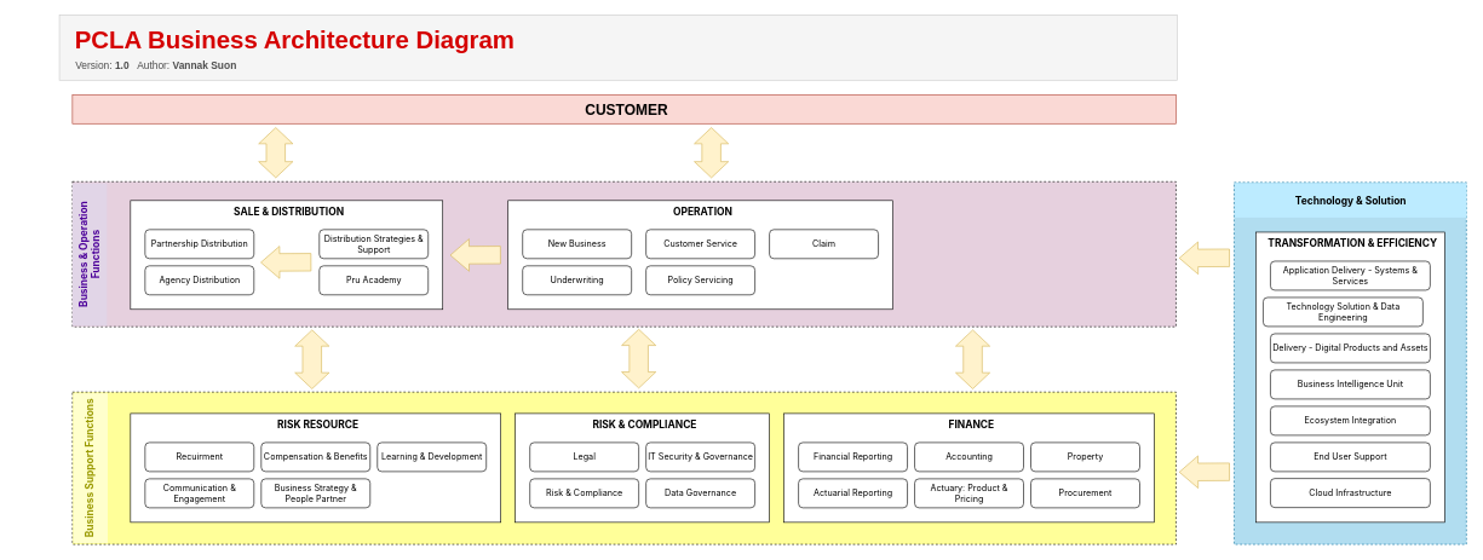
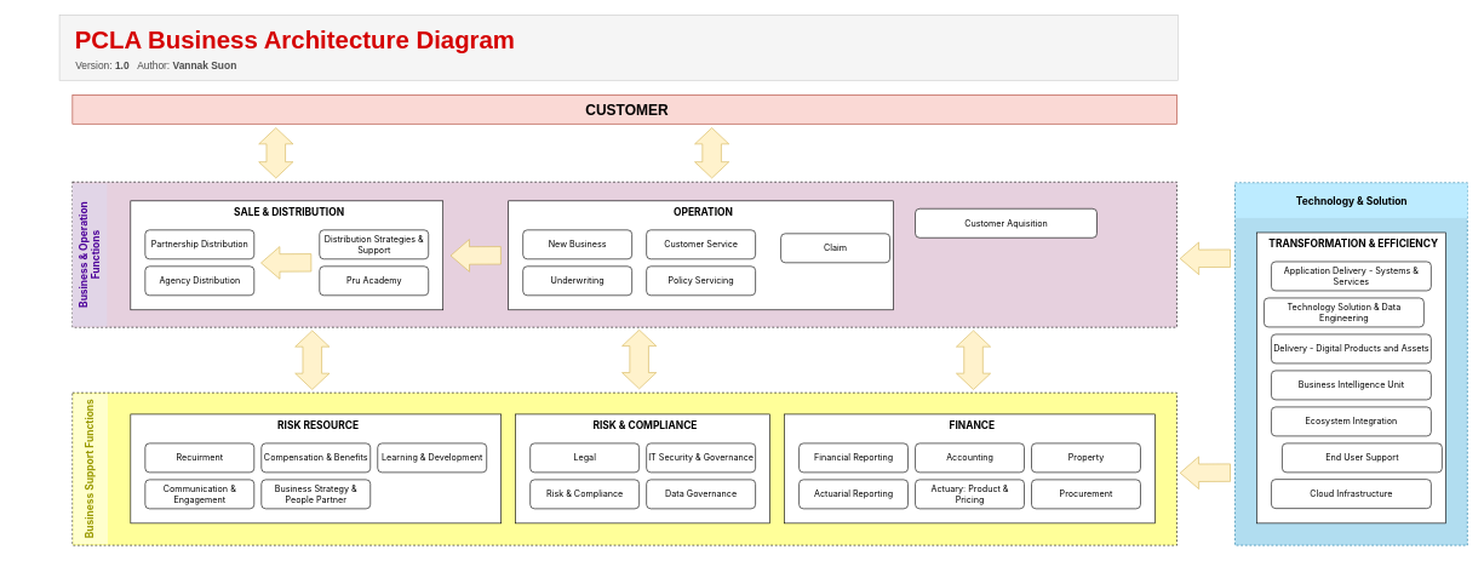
  <mxCell id="0" />
  <mxCell id="1" parent="0" />
  <mxCell id="2" value="" style="rounded=0;whiteSpace=wrap;html=1;dashed=1;labelBackgroundColor=none;labelBorderColor=none;fontFamily=Inter;fontSource=https%3A%2F%2Ffonts.googleapis.com%2Fcss%3Ffamily%3DInter;fontSize=14;fillColor=#b1ddf0;strokeColor=#10739e;" parent="1" vertex="1"><mxGeometry x="1698.53" y="251" width="320" height="499" as="geometry" /></mxCell>
  <mxCell id="3" value="" style="rounded=0;whiteSpace=wrap;html=1;dashed=1;labelBackgroundColor=none;labelBorderColor=none;fontFamily=Inter;fontSource=https%3A%2F%2Ffonts.googleapis.com%2Fcss%3Ffamily%3DInter;fontSize=14;fontColor=#4C0099;fillColor=#E6D0DE;" parent="1" vertex="1"><mxGeometry x="98.53" y="250" width="1520" height="200" as="geometry" /></mxCell>
  <mxCell id="4" value="" style="rounded=0;whiteSpace=wrap;html=1;dashed=1;labelBackgroundColor=none;labelBorderColor=none;fontFamily=Inter;fontSource=https%3A%2F%2Ffonts.googleapis.com%2Fcss%3Ffamily%3DInter;fontSize=14;fontColor=#FFFFCC;fillColor=#FFFF99;" parent="1" vertex="1"><mxGeometry x="98.53" y="540" width="1520" height="210" as="geometry" /></mxCell>
  <mxCell id="5" value="&lt;span style=&quot;font-size: 14px&quot;&gt;OPERATION&lt;/span&gt;" style="rounded=0;whiteSpace=wrap;html=1;fontFamily=Inter;verticalAlign=top;align=center;spacingLeft=6;fontStyle=1;fontSize=14;fontSource=https%3A%2F%2Ffonts.googleapis.com%2Fcss%3Ffamily%3DInter;" parent="1" vertex="1"><mxGeometry x="698.53" y="276" width="530" height="150" as="geometry" /></mxCell>
  <mxCell id="6" value="Underwriting" style="rounded=1;whiteSpace=wrap;html=1;fontFamily=Inter;fontSource=https%3A%2F%2Ffonts.googleapis.com%2Fcss%3Ffamily%3DInter;" parent="1" vertex="1"><mxGeometry x="718.53" y="366" width="150" height="40" as="geometry" /></mxCell>
  <mxCell id="7" value="New Business" style="rounded=1;whiteSpace=wrap;html=1;fontFamily=Inter;fontSource=https%3A%2F%2Ffonts.googleapis.com%2Fcss%3Ffamily%3DInter;fontStyle=0;labelBackgroundColor=none;labelBorderColor=none;" parent="1" vertex="1"><mxGeometry x="718.53" y="316" width="150" height="40" as="geometry" /></mxCell>
  <mxCell id="8" value="Customer Service" style="rounded=1;whiteSpace=wrap;html=1;fontFamily=Inter;fontSource=https%3A%2F%2Ffonts.googleapis.com%2Fcss%3Ffamily%3DInter;" parent="1" vertex="1"><mxGeometry x="888.53" y="316" width="150" height="40" as="geometry" /></mxCell>
  <mxCell id="9" value="&lt;span style=&quot;font-size: 14px&quot;&gt;SALE &amp;amp; DISTRIBUTION&lt;/span&gt;" style="rounded=0;whiteSpace=wrap;html=1;fontFamily=Inter;verticalAlign=top;align=center;spacingLeft=6;fontStyle=1;fontSize=14;fontSource=https%3A%2F%2Ffonts.googleapis.com%2Fcss%3Ffamily%3DInter;" parent="1" vertex="1"><mxGeometry x="178.53" y="276" width="430" height="150" as="geometry" /></mxCell>
  <mxCell id="10" value="Partnership Distribution" style="rounded=1;whiteSpace=wrap;html=1;fontFamily=Inter;fontSource=https%3A%2F%2Ffonts.googleapis.com%2Fcss%3Ffamily%3DInter;fontStyle=0;labelBackgroundColor=none;labelBorderColor=none;" parent="1" vertex="1"><mxGeometry x="198.53" y="316" width="150" height="40" as="geometry" /></mxCell>
  <mxCell id="11" value="Agency Distribution" style="rounded=1;whiteSpace=wrap;html=1;fontFamily=Inter;fontSource=https%3A%2F%2Ffonts.googleapis.com%2Fcss%3Ffamily%3DInter;fontStyle=0;labelBackgroundColor=none;labelBorderColor=none;" parent="1" vertex="1"><mxGeometry x="198.53" y="366" width="150" height="40" as="geometry" /></mxCell>
  <mxCell id="12" value="Distribution Strategies &amp;amp; Support" style="rounded=1;whiteSpace=wrap;html=1;fontFamily=Inter;fontSource=https%3A%2F%2Ffonts.googleapis.com%2Fcss%3Ffamily%3DInter;fontStyle=0;labelBackgroundColor=none;labelBorderColor=none;" parent="1" vertex="1"><mxGeometry x="438.53" y="316" width="150" height="40" as="geometry" /></mxCell>
  <mxCell id="13" value="Pru Academy" style="rounded=1;whiteSpace=wrap;html=1;fontFamily=Inter;fontSource=https%3A%2F%2Ffonts.googleapis.com%2Fcss%3Ffamily%3DInter;fontStyle=0;labelBackgroundColor=none;labelBorderColor=none;" parent="1" vertex="1"><mxGeometry x="438.53" y="366" width="150" height="40" as="geometry" /></mxCell>
  <mxCell id="14" value="" style="shape=flexArrow;endArrow=classic;html=1;rounded=0;fontFamily=Inter;fontSource=https%3A%2F%2Ffonts.googleapis.com%2Fcss%3Ffamily%3DInter;fontSize=14;endWidth=19.31;endSize=8.262;width=24.138;fillColor=#fff2cc;strokeColor=#d6b656;" parent="1" edge="1"><mxGeometry width="50" height="50" relative="1" as="geometry"><mxPoint x="427.53" y="361" as="sourcePoint" /><mxPoint x="357.53" y="361.31" as="targetPoint" /></mxGeometry></mxCell>
  <mxCell id="15" value="" style="shape=flexArrow;endArrow=classic;html=1;rounded=0;fontFamily=Inter;fontSource=https%3A%2F%2Ffonts.googleapis.com%2Fcss%3Ffamily%3DInter;fontSize=14;endWidth=19.31;endSize=8.262;width=24.138;fillColor=#fff2cc;strokeColor=#d6b656;" parent="1" edge="1"><mxGeometry width="50" height="50" relative="1" as="geometry"><mxPoint x="688.53" y="351" as="sourcePoint" /><mxPoint x="618.53" y="351.31" as="targetPoint" /></mxGeometry></mxCell>
  <mxCell id="16" value="Policy Servicing" style="rounded=1;whiteSpace=wrap;html=1;fontFamily=Inter;fontSource=https%3A%2F%2Ffonts.googleapis.com%2Fcss%3Ffamily%3DInter;" parent="1" vertex="1"><mxGeometry x="888.53" y="366" width="150" height="40" as="geometry" /></mxCell>
- <mxCell id="17" value="Claim" style="rounded=1;whiteSpace=wrap;html=1;fontFamily=Inter;fontSource=https%3A%2F%2Ffonts.googleapis.com%2Fcss%3Ffamily%3DInter;" parent="1" vertex="1"><mxGeometry x="1058.53" y="316" width="150" height="40" as="geometry" /></mxCell>
+ <mxCell id="17" value="Claim" style="rounded=1;whiteSpace=wrap;html=1;fontFamily=Inter;fontSource=https%3A%2F%2Ffonts.googleapis.com%2Fcss%3Ffamily%3DInter;" parent="1" vertex="1"><mxGeometry x="1073.53" y="321" width="150" height="40" as="geometry" /></mxCell>
  <mxCell id="18" value="RISK &amp;amp; COMPLIANCE" style="rounded=0;whiteSpace=wrap;html=1;fontFamily=Inter;verticalAlign=top;align=center;spacingLeft=6;fontStyle=1;fontSize=14;fontSource=https%3A%2F%2Ffonts.googleapis.com%2Fcss%3Ffamily%3DInter;" parent="1" vertex="1"><mxGeometry x="708.53" y="569.59" width="350" height="150" as="geometry" /></mxCell>
  <mxCell id="19" value="Legal" style="rounded=1;whiteSpace=wrap;html=1;fontFamily=Inter;fontSource=https%3A%2F%2Ffonts.googleapis.com%2Fcss%3Ffamily%3DInter;fontStyle=0;labelBackgroundColor=none;labelBorderColor=none;" parent="1" vertex="1"><mxGeometry x="728.53" y="609.59" width="150" height="40" as="geometry" /></mxCell>
  <mxCell id="20" value="Risk &amp;amp; Compliance" style="rounded=1;whiteSpace=wrap;html=1;fontFamily=Inter;fontSource=https%3A%2F%2Ffonts.googleapis.com%2Fcss%3Ffamily%3DInter;fontStyle=0;labelBackgroundColor=none;labelBorderColor=none;" parent="1" vertex="1"><mxGeometry x="728.53" y="659.59" width="150" height="40" as="geometry" /></mxCell>
  <mxCell id="21" value="IT Security &amp;amp; Governance" style="rounded=1;whiteSpace=wrap;html=1;fontFamily=Inter;fontSource=https%3A%2F%2Ffonts.googleapis.com%2Fcss%3Ffamily%3DInter;fontStyle=0;labelBackgroundColor=none;labelBorderColor=none;" parent="1" vertex="1"><mxGeometry x="888.53" y="609.59" width="150" height="40" as="geometry" /></mxCell>
  <mxCell id="22" value="Data Governance" style="rounded=1;whiteSpace=wrap;html=1;fontFamily=Inter;fontSource=https%3A%2F%2Ffonts.googleapis.com%2Fcss%3Ffamily%3DInter;fontStyle=0;labelBackgroundColor=none;labelBorderColor=none;" parent="1" vertex="1"><mxGeometry x="888.53" y="659.59" width="150" height="40" as="geometry" /></mxCell>
  <mxCell id="23" value="FINANCE" style="rounded=0;whiteSpace=wrap;html=1;fontFamily=Inter;verticalAlign=top;align=center;spacingLeft=6;fontStyle=1;fontSize=14;fontSource=https%3A%2F%2Ffonts.googleapis.com%2Fcss%3Ffamily%3DInter;" parent="1" vertex="1"><mxGeometry x="1078.53" y="569.59" width="510" height="150" as="geometry" /></mxCell>
  <mxCell id="24" value="Financial Reporting" style="rounded=1;whiteSpace=wrap;html=1;fontFamily=Inter;fontSource=https%3A%2F%2Ffonts.googleapis.com%2Fcss%3Ffamily%3DInter;fontStyle=0;labelBackgroundColor=none;labelBorderColor=none;" parent="1" vertex="1"><mxGeometry x="1098.53" y="609.59" width="150" height="40" as="geometry" /></mxCell>
  <mxCell id="25" value="Actuarial Reporting" style="rounded=1;whiteSpace=wrap;html=1;fontFamily=Inter;fontSource=https%3A%2F%2Ffonts.googleapis.com%2Fcss%3Ffamily%3DInter;fontStyle=0;labelBackgroundColor=none;labelBorderColor=none;" parent="1" vertex="1"><mxGeometry x="1098.53" y="659.59" width="150" height="40" as="geometry" /></mxCell>
  <mxCell id="26" value="Accounting" style="rounded=1;whiteSpace=wrap;html=1;fontFamily=Inter;fontSource=https%3A%2F%2Ffonts.googleapis.com%2Fcss%3Ffamily%3DInter;fontStyle=0;labelBackgroundColor=none;labelBorderColor=none;" parent="1" vertex="1"><mxGeometry x="1258.53" y="609.59" width="150" height="40" as="geometry" /></mxCell>
  <mxCell id="27" value="Actuary: Product &amp;amp; Pricing" style="rounded=1;whiteSpace=wrap;html=1;fontFamily=Inter;fontSource=https%3A%2F%2Ffonts.googleapis.com%2Fcss%3Ffamily%3DInter;fontStyle=0;labelBackgroundColor=none;labelBorderColor=none;" parent="1" vertex="1"><mxGeometry x="1258.53" y="659.59" width="150" height="40" as="geometry" /></mxCell>
  <mxCell id="28" value="" style="shape=flexArrow;endArrow=classic;startArrow=classic;html=1;rounded=0;fontFamily=Inter;fontSource=https%3A%2F%2Ffonts.googleapis.com%2Fcss%3Ffamily%3DInter;fontSize=14;fontColor=#4C0099;width=26;endSize=7.055;fillColor=#fff2cc;strokeColor=#d6b656;startSize=7.055;" parent="1" edge="1"><mxGeometry width="100" height="100" relative="1" as="geometry"><mxPoint x="878.53" y="535" as="sourcePoint" /><mxPoint x="878.53" y="453" as="targetPoint" /></mxGeometry></mxCell>
  <mxCell id="29" value="RISK RESOURCE" style="rounded=0;whiteSpace=wrap;html=1;fontFamily=Inter;verticalAlign=top;align=center;spacingLeft=6;fontStyle=1;fontSize=14;fontSource=https%3A%2F%2Ffonts.googleapis.com%2Fcss%3Ffamily%3DInter;" parent="1" vertex="1"><mxGeometry x="178.53" y="569.59" width="510" height="150" as="geometry" /></mxCell>
  <mxCell id="30" value="Recuirment" style="rounded=1;whiteSpace=wrap;html=1;fontFamily=Inter;fontSource=https%3A%2F%2Ffonts.googleapis.com%2Fcss%3Ffamily%3DInter;fontStyle=0;labelBackgroundColor=none;labelBorderColor=none;" parent="1" vertex="1"><mxGeometry x="198.53" y="609.59" width="150" height="40" as="geometry" /></mxCell>
  <mxCell id="31" value="Communication &amp;amp; Engagement" style="rounded=1;whiteSpace=wrap;html=1;fontFamily=Inter;fontSource=https%3A%2F%2Ffonts.googleapis.com%2Fcss%3Ffamily%3DInter;fontStyle=0;labelBackgroundColor=none;labelBorderColor=none;" parent="1" vertex="1"><mxGeometry x="198.53" y="659.59" width="150" height="40" as="geometry" /></mxCell>
  <mxCell id="32" value="Compensation &amp;amp; Benefits" style="rounded=1;whiteSpace=wrap;html=1;fontFamily=Inter;fontSource=https%3A%2F%2Ffonts.googleapis.com%2Fcss%3Ffamily%3DInter;fontStyle=0;labelBackgroundColor=none;labelBorderColor=none;" parent="1" vertex="1"><mxGeometry x="358.53" y="609.59" width="150" height="40" as="geometry" /></mxCell>
  <mxCell id="33" value="Business Strategy &amp;amp; People Partner" style="rounded=1;whiteSpace=wrap;html=1;fontFamily=Inter;fontSource=https%3A%2F%2Ffonts.googleapis.com%2Fcss%3Ffamily%3DInter;fontStyle=0;labelBackgroundColor=none;labelBorderColor=none;" parent="1" vertex="1"><mxGeometry x="358.53" y="659.59" width="150" height="40" as="geometry" /></mxCell>
  <mxCell id="34" value="Business &amp;amp; Operation Functions" style="text;html=1;strokeColor=none;fillColor=#e1d5e7;align=center;verticalAlign=middle;whiteSpace=wrap;rounded=0;dashed=1;labelBackgroundColor=none;labelBorderColor=none;fontFamily=Inter;fontSource=https%3A%2F%2Ffonts.googleapis.com%2Fcss%3Ffamily%3DInter;fontSize=14;fontStyle=1;rotation=-90;fontColor=#4C0099;spacingLeft=5;spacingRight=5;" parent="1" vertex="1"><mxGeometry x="24.01" y="326.73" width="196.55" height="47.5" as="geometry" /></mxCell>
  <mxCell id="35" value="Business Support Functions" style="text;html=1;strokeColor=none;fillColor=#FFFFCC;align=center;verticalAlign=middle;whiteSpace=wrap;rounded=0;dashed=1;labelBackgroundColor=none;labelBorderColor=none;fontFamily=Inter;fontSource=https%3A%2F%2Ffonts.googleapis.com%2Fcss%3Ffamily%3DInter;fontSize=14;fontStyle=1;rotation=-90;fontColor=#999900;spacingLeft=5;spacingRight=5;" parent="1" vertex="1"><mxGeometry x="20" y="621.26" width="206.54" height="47.5" as="geometry" /></mxCell>
  <mxCell id="36" value="Learning &amp;amp; Development" style="rounded=1;whiteSpace=wrap;html=1;fontFamily=Inter;fontSource=https%3A%2F%2Ffonts.googleapis.com%2Fcss%3Ffamily%3DInter;fontStyle=0;labelBackgroundColor=none;labelBorderColor=none;" parent="1" vertex="1"><mxGeometry x="518.53" y="609.59" width="150" height="40" as="geometry" /></mxCell>
  <mxCell id="37" value="Property" style="rounded=1;whiteSpace=wrap;html=1;fontFamily=Inter;fontSource=https%3A%2F%2Ffonts.googleapis.com%2Fcss%3Ffamily%3DInter;fontStyle=0;labelBackgroundColor=none;labelBorderColor=none;" parent="1" vertex="1"><mxGeometry x="1418.53" y="609.59" width="150" height="40" as="geometry" /></mxCell>
  <mxCell id="38" value="Procurement" style="rounded=1;whiteSpace=wrap;html=1;fontFamily=Inter;fontSource=https%3A%2F%2Ffonts.googleapis.com%2Fcss%3Ffamily%3DInter;fontStyle=0;labelBackgroundColor=none;labelBorderColor=none;" parent="1" vertex="1"><mxGeometry x="1418.53" y="659.59" width="150" height="40" as="geometry" /></mxCell>
  <mxCell id="39" value="&lt;span style=&quot;font-size: 20px;&quot;&gt;CUSTOMER&lt;/span&gt;" style="rounded=0;whiteSpace=wrap;html=1;fontFamily=Helvetica;verticalAlign=middle;align=center;spacingLeft=6;fontStyle=1;fontSize=20;fillColor=#fad9d5;strokeColor=#ae4132;" parent="1" vertex="1"><mxGeometry x="98.53" y="130" width="1520" height="40" as="geometry" /></mxCell>
  <mxCell id="40" value="" style="shape=flexArrow;endArrow=classic;startArrow=classic;html=1;rounded=0;fontFamily=Inter;fontSource=https%3A%2F%2Ffonts.googleapis.com%2Fcss%3Ffamily%3DInter;fontSize=14;fontColor=#4C0099;width=26;endSize=7.055;fillColor=#fff2cc;strokeColor=#d6b656;startSize=7.055;" parent="1" edge="1"><mxGeometry width="100" height="100" relative="1" as="geometry"><mxPoint x="428.53" y="536" as="sourcePoint" /><mxPoint x="428.53" y="454" as="targetPoint" /></mxGeometry></mxCell>
  <mxCell id="41" value="" style="shape=flexArrow;endArrow=classic;startArrow=classic;html=1;rounded=0;fontFamily=Inter;fontSource=https%3A%2F%2Ffonts.googleapis.com%2Fcss%3Ffamily%3DInter;fontSize=14;fontColor=#4C0099;width=26;endSize=7.055;fillColor=#fff2cc;strokeColor=#d6b656;startSize=7.055;" parent="1" edge="1"><mxGeometry width="100" height="100" relative="1" as="geometry"><mxPoint x="1338.53" y="536" as="sourcePoint" /><mxPoint x="1338.53" y="454" as="targetPoint" /></mxGeometry></mxCell>
  <mxCell id="42" value="" style="shape=flexArrow;endArrow=classic;startArrow=classic;html=1;rounded=0;fontFamily=Inter;fontSource=https%3A%2F%2Ffonts.googleapis.com%2Fcss%3Ffamily%3DInter;fontSize=14;fontColor=#4C0099;width=26;endSize=7.055;fillColor=#fff2cc;strokeColor=#d6b656;startSize=7.055;" parent="1" edge="1"><mxGeometry width="100" height="100" relative="1" as="geometry"><mxPoint x="378.53" y="245" as="sourcePoint" /><mxPoint x="378.53" y="175" as="targetPoint" /></mxGeometry></mxCell>
  <mxCell id="43" value="" style="shape=flexArrow;endArrow=classic;startArrow=classic;html=1;rounded=0;fontFamily=Inter;fontSource=https%3A%2F%2Ffonts.googleapis.com%2Fcss%3Ffamily%3DInter;fontSize=14;fontColor=#4C0099;width=26;endSize=7.055;fillColor=#fff2cc;strokeColor=#d6b656;startSize=7.055;" parent="1" edge="1"><mxGeometry width="100" height="100" relative="1" as="geometry"><mxPoint x="978.53" y="245" as="sourcePoint" /><mxPoint x="978.53" y="175" as="targetPoint" /></mxGeometry></mxCell>
  <mxCell id="44" value="&lt;span style=&quot;font-size: 14px&quot;&gt;TRANSFORMATION &amp;amp; EFFICIENCY&lt;/span&gt;" style="rounded=0;whiteSpace=wrap;html=1;fontFamily=Inter;verticalAlign=top;align=center;spacingLeft=6;fontStyle=1;fontSize=14;fontSource=https%3A%2F%2Ffonts.googleapis.com%2Fcss%3Ffamily%3DInter;" parent="1" vertex="1"><mxGeometry x="1728.53" y="319.59" width="260" height="400" as="geometry" /></mxCell>
  <mxCell id="45" value="Cloud Infrastructure" style="rounded=1;whiteSpace=wrap;html=1;fontFamily=Inter;fontSource=https%3A%2F%2Ffonts.googleapis.com%2Fcss%3Ffamily%3DInter;" parent="1" vertex="1"><mxGeometry x="1748.53" y="659.18" width="220" height="40" as="geometry" /></mxCell>
- <mxCell id="46" value="End User Support" style="rounded=1;whiteSpace=wrap;html=1;fontFamily=Inter;fontSource=https%3A%2F%2Ffonts.googleapis.com%2Fcss%3Ffamily%3DInter;" parent="1" vertex="1"><mxGeometry x="1748.53" y="609.59" width="220" height="40" as="geometry" /></mxCell>
+ <mxCell id="46" value="End User Support" style="rounded=1;whiteSpace=wrap;html=1;fontFamily=Inter;fontSource=https%3A%2F%2Ffonts.googleapis.com%2Fcss%3Ffamily%3DInter;" parent="1" vertex="1"><mxGeometry x="1763.53" y="609.59" width="220" height="40" as="geometry" /></mxCell>
  <mxCell id="47" value="Application Delivery - Systems &amp;amp; Services" style="rounded=1;whiteSpace=wrap;html=1;fontFamily=Inter;fontSource=https%3A%2F%2Ffonts.googleapis.com%2Fcss%3Ffamily%3DInter;" parent="1" vertex="1"><mxGeometry x="1748.53" y="359.59" width="220" height="40" as="geometry" /></mxCell>
  <mxCell id="48" value="Technology Solution &amp;amp; Data Engineering" style="rounded=1;whiteSpace=wrap;html=1;fontFamily=Inter;fontSource=https%3A%2F%2Ffonts.googleapis.com%2Fcss%3Ffamily%3DInter;" parent="1" vertex="1"><mxGeometry x="1738.53" y="409.59" width="220" height="40" as="geometry" /></mxCell>
  <mxCell id="49" value="Ecosystem Integration" style="rounded=1;whiteSpace=wrap;html=1;fontFamily=Inter;fontSource=https%3A%2F%2Ffonts.googleapis.com%2Fcss%3Ffamily%3DInter;" parent="1" vertex="1"><mxGeometry x="1748.53" y="559.59" width="220" height="40" as="geometry" /></mxCell>
  <mxCell id="50" value="Business Intelligence Unit" style="rounded=1;whiteSpace=wrap;html=1;fontFamily=Inter;fontSource=https%3A%2F%2Ffonts.googleapis.com%2Fcss%3Ffamily%3DInter;" parent="1" vertex="1"><mxGeometry x="1748.53" y="509.59" width="220" height="40" as="geometry" /></mxCell>
  <mxCell id="51" value="Delivery - Digital Products and Assets" style="rounded=1;whiteSpace=wrap;html=1;fontFamily=Inter;fontSource=https%3A%2F%2Ffonts.googleapis.com%2Fcss%3Ffamily%3DInter;" parent="1" vertex="1"><mxGeometry x="1748.53" y="459.59" width="220" height="40" as="geometry" /></mxCell>
+ <mxCell id="52" value="Customer Aquisition" style="rounded=1;whiteSpace=wrap;html=1;fontFamily=Inter;fontSource=https%3A%2F%2Ffonts.googleapis.com%2Fcss%3Ffamily%3DInter;" parent="1" vertex="1"><mxGeometry x="1258.53" y="286.73" width="250" height="40" as="geometry" /></mxCell>
  <mxCell id="53" value="Technology &amp;amp; Solution" style="text;html=1;strokeColor=none;fillColor=#BCEBFF;align=center;verticalAlign=middle;whiteSpace=wrap;rounded=0;dashed=1;labelBackgroundColor=none;labelBorderColor=none;fontFamily=Inter;fontSource=https%3A%2F%2Ffonts.googleapis.com%2Fcss%3Ffamily%3DInter;fontSize=14;fontStyle=1;rotation=0;spacingLeft=5;spacingRight=5;" parent="1" vertex="1"><mxGeometry x="1699.53" y="252" width="319" height="47.5" as="geometry" /></mxCell>
  <mxCell id="54" value="" style="shape=flexArrow;endArrow=classic;html=1;rounded=0;fontFamily=Inter;fontSource=https%3A%2F%2Ffonts.googleapis.com%2Fcss%3Ffamily%3DInter;fontSize=14;endWidth=19.31;endSize=8.262;width=24.138;fillColor=#fff2cc;strokeColor=#d6b656;" parent="1" edge="1"><mxGeometry width="50" height="50" relative="1" as="geometry"><mxPoint x="1692.53" y="355" as="sourcePoint" /><mxPoint x="1622.53" y="355.31" as="targetPoint" /></mxGeometry></mxCell>
  <mxCell id="55" value="" style="shape=flexArrow;endArrow=classic;html=1;rounded=0;fontFamily=Inter;fontSource=https%3A%2F%2Ffonts.googleapis.com%2Fcss%3Ffamily%3DInter;fontSize=14;endWidth=19.31;endSize=8.262;width=24.138;fillColor=#fff2cc;strokeColor=#d6b656;" parent="1" edge="1"><mxGeometry width="50" height="50" relative="1" as="geometry"><mxPoint x="1692.53" y="650" as="sourcePoint" /><mxPoint x="1622.53" y="650.31" as="targetPoint" /></mxGeometry></mxCell>
  <mxCell id="56" value="" style="rounded=0;whiteSpace=wrap;html=1;shadow=0;sketch=0;fontFamily=Helvetica;fontSize=14;fillColor=#f5f5f5;fontColor=#333333;strokeColor=#CCCCCC;" vertex="1" parent="1"><mxGeometry x="80.52" y="20" width="1539.48" height="90" as="geometry" /></mxCell>
  <mxCell id="57" value="PCLA Business Architecture Diagram" style="text;html=1;strokeColor=none;fillColor=none;align=left;verticalAlign=middle;whiteSpace=wrap;rounded=0;fontSize=34;fontFamily=Helvetica;fontStyle=1;fontColor=#D50000;sketch=0;shadow=0;" vertex="1" parent="1"><mxGeometry x="99.52" y="30" width="769.48" height="50" as="geometry" /></mxCell>
  <mxCell id="58" value="Version: &lt;b&gt;1.0&lt;/b&gt;&lt;span style=&quot;white-space: pre;&quot;&gt; &lt;/span&gt;&lt;span style=&quot;white-space: pre;&quot;&gt; &lt;/span&gt;&lt;span style=&quot;white-space: pre;&quot;&gt; &lt;/span&gt;Author: &lt;b&gt;Vannak Suon&lt;/b&gt;" style="text;html=1;strokeColor=none;fillColor=none;align=left;verticalAlign=middle;whiteSpace=wrap;rounded=0;fontSize=14;fontFamily=Helvetica;fontStyle=0;fontColor=#4D4D4D;sketch=0;shadow=0;" vertex="1" parent="1"><mxGeometry x="100.52" y="80" width="769.48" height="20" as="geometry" /></mxCell>
